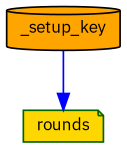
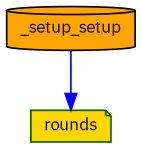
  digraph {
    rankdir=TB
    fontname="IBM Plex Sans"
    node [fontname="IBM Plex Sans" fontsize=10 style=filled]
-   n1 [color=black fillcolor=orange fontcolor=black height=0.2 label=_setup_key shape=cylinder width=0.4]
+   n1 [color=black fillcolor=orange fontcolor=black height=0.2 label=_setup_setup shape=cylinder width=0.4]
    n2 [color=darkgreen fillcolor=gold height=0.2 label=rounds shape=note width=0.4]
    n1 -> n2 [color=blue fontname="IBM Plex Sans" fontsize=10 labelfontname=Helvetica labelfontsize=10 style=solid]
  }
